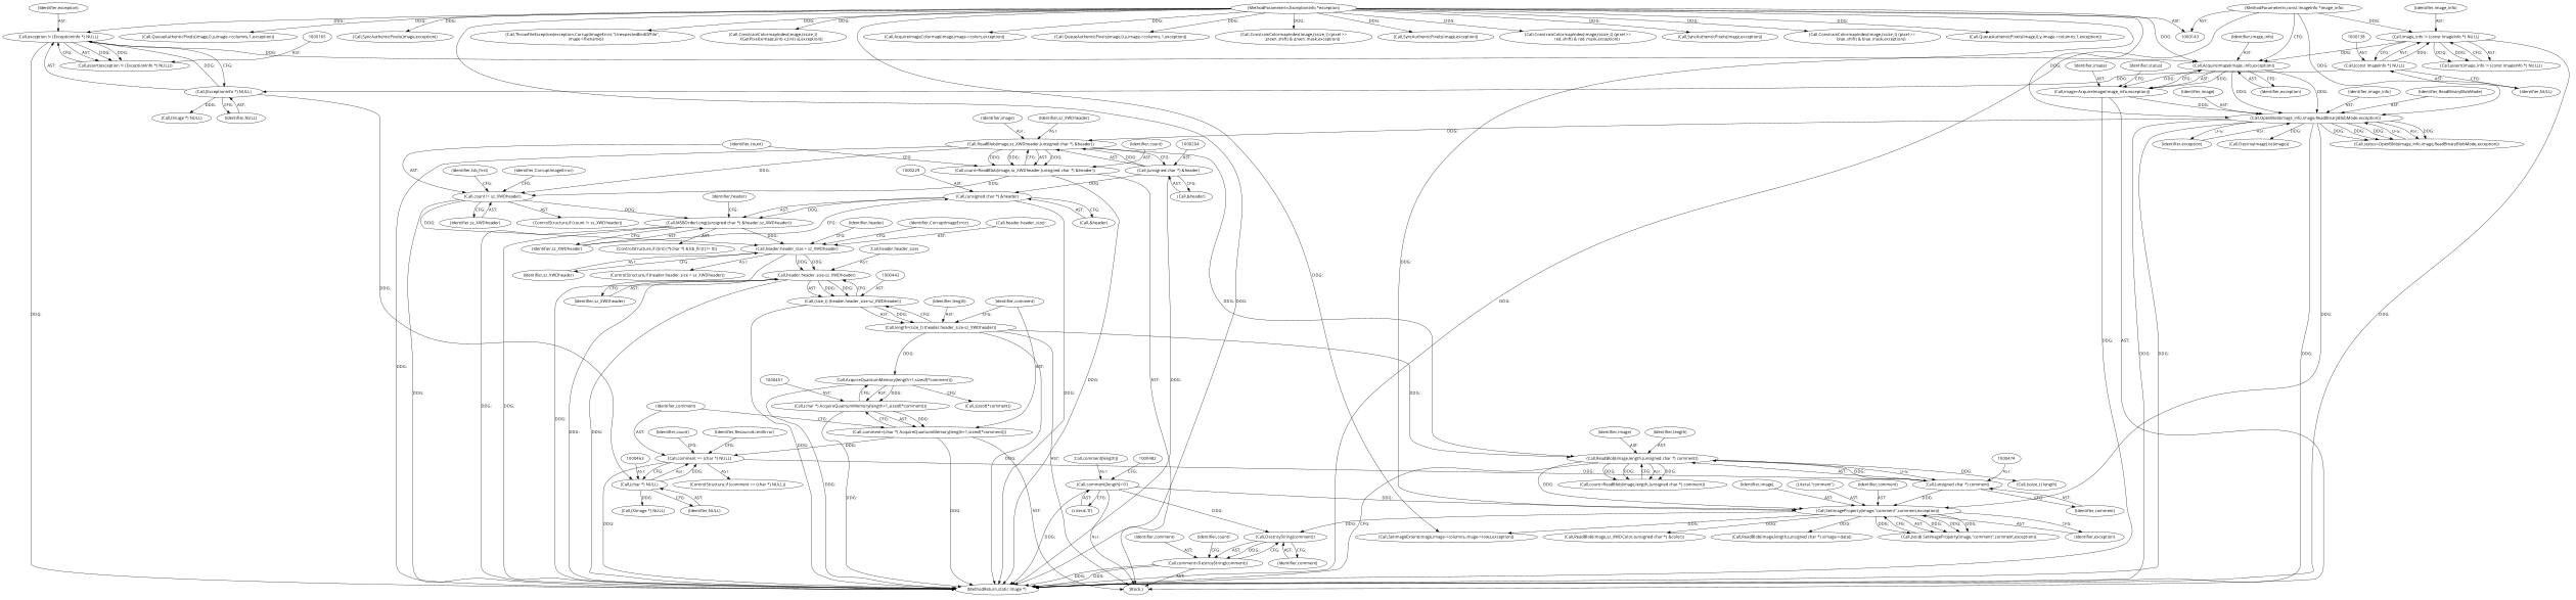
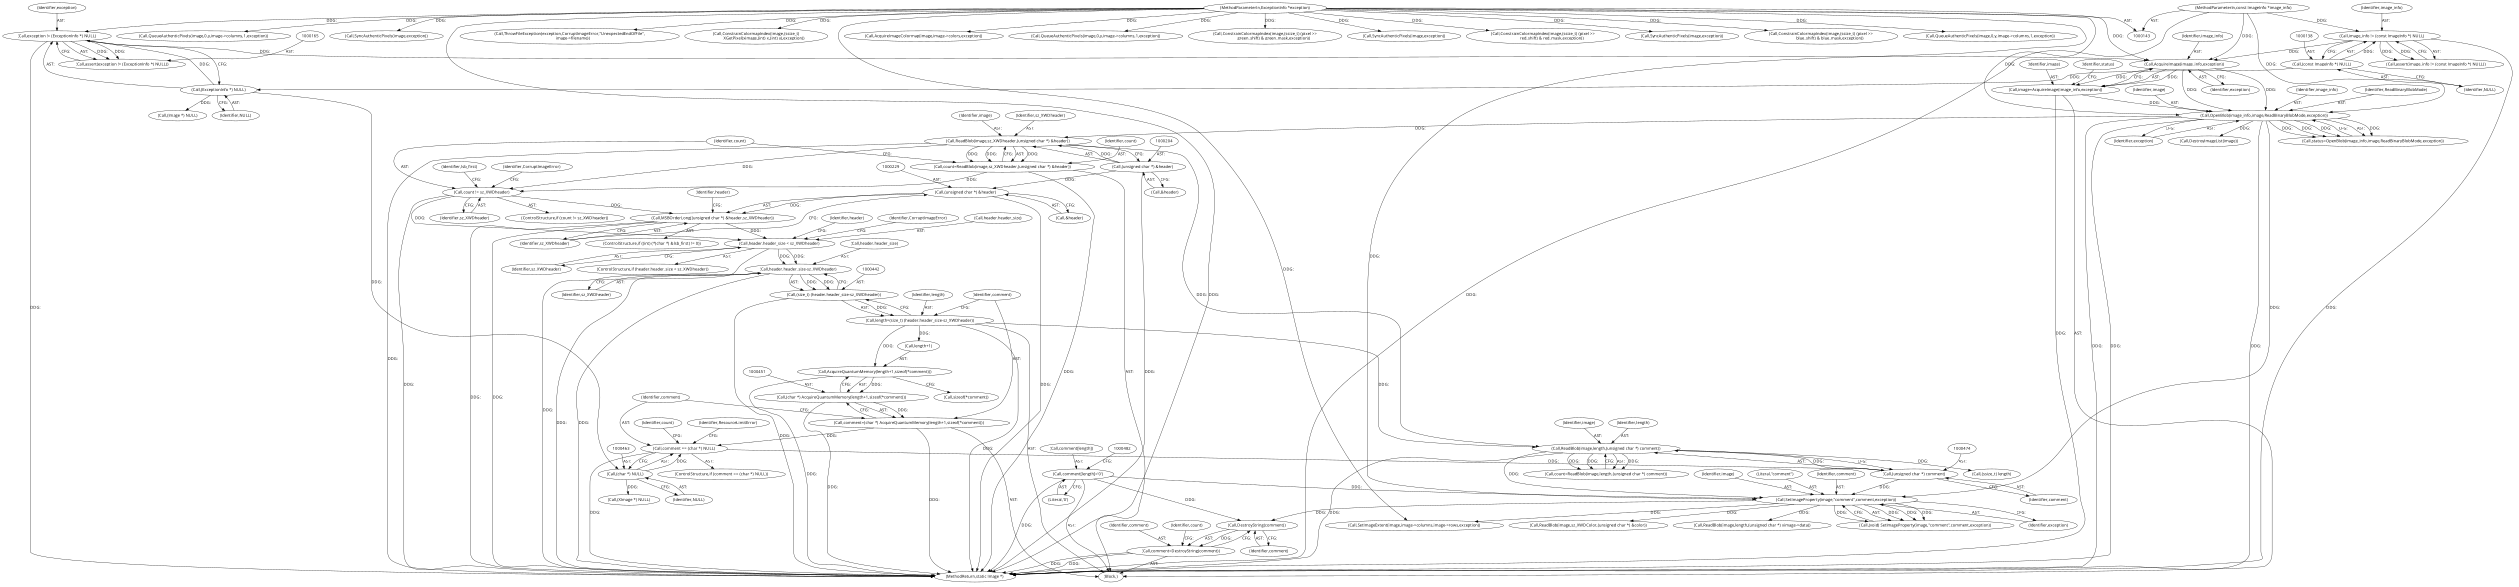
  digraph {
    fontname="Open Sans"
    node [fontname="Open Sans"]
    edge [fontname="Open Sans"]
    n1 [label="(Call,DestroyString(comment))"]
    n2 [label="(Call,comment=DestroyString(comment))"]
    n3 [label="(Identifier,comment)"]
    n4 [label="(MethodReturn,static Image *)"]
    n5 [label="(Block,)"]
    n6 [label="(Call,SetImageProperty(image,\"comment\",comment,exception))"]
    n7 [label="(Identifier,exception)"]
    n8 [label="(Call,SetImageExtent(image,image->columns,image->rows,exception))"]
    n9 [label="(Call,(void) SetImageProperty(image,\"comment\",comment,exception))"]
    n10 [label="(Call,ReadBlob(image,sz_XWDColor,(unsigned char *) &color))"]
    n11 [label="(Call,ReadBlob(image,length,(unsigned char *) ximage->data))"]
    n12 [label="(Call,ReadBlob(image,length,(unsigned char *) comment))"]
    n13 [label="(Call,(unsigned char *) comment)"]
    n14 [label="(Call,(ssize_t) length)"]
    n15 [label="(Call,count=ReadBlob(image,length,(unsigned char *) comment))"]
    n16 [label="(Identifier,comment)"]
    n17 [label="(Call,ReadBlob(image,sz_XWDheader,(unsigned char *) &header))"]
    n18 [label="(Call,(unsigned char *) &header)"]
    n19 [label="(Call,count != sz_XWDheader)"]
    n20 [label="(Call,count=ReadBlob(image,sz_XWDheader,(unsigned char *) &header))"]
    n21 [label="(Call,(unsigned char *) &header)"]
    n22 [label="(Call,&header)"]
    n23 [label="(Call,header.header_size < sz_XWDheader)"]
    n24 [label="(Call,MSBOrderLong((unsigned char *) &header,sz_XWDheader))"]
    n25 [label="(ControlStructure,if (count != sz_XWDheader))"]
    n26 [label="(Identifier,sz_XWDheader)"]
    n27 [label="(Call,OpenBlob(image_info,image,ReadBinaryBlobMode,exception))"]
    n28 [label="(Identifier,exception)"]
    n29 [label="(Call,DestroyImageList(image))"]
    n30 [label="(Call,status=OpenBlob(image_info,image,ReadBinaryBlobMode,exception))"]
    n31 [label="(Call,AcquireImage(image_info,exception))"]
    n32 [label="(Call,image=AcquireImage(image_info,exception))"]
    n33 [label="(Identifier,exception)"]
    n34 [label="(Call,image_info != (const ImageInfo *) NULL)"]
    n35 [label="(Call,(const ImageInfo *) NULL)"]
    n36 [label="(Call,assert(image_info != (const ImageInfo *) NULL))"]
    n37 [label="(Call,(ExceptionInfo *) NULL)"]
    n38 [label="(Identifier,NULL)"]
    n39 [label="(MethodParameterIn,const ImageInfo *image_info)"]
    n40 [label=1000143]
    n41 [label="(Call,exception != (ExceptionInfo *) NULL)"]
    n42 [label="(Call,(char *) NULL)"]
    n43 [label="(Call,(Image *) NULL)"]
    n44 [label="(Identifier,NULL)"]
    n45 [label="(Call,assert(exception != (ExceptionInfo *) NULL))"]
    n46 [label="(MethodParameterIn,ExceptionInfo *exception)"]
    n47 [label="(Call,SyncAuthenticPixels(image,exception))"]
    n48 [label="(Call,ConstrainColormapIndex(image,(ssize_t) (pixel >>\n                red_shift) & red_mask,exception))"]
    n49 [label="(Call,SyncAuthenticPixels(image,exception))"]
    n50 [label="(Call,ConstrainColormapIndex(image,(ssize_t) (pixel >>\n                blue_shift) & blue_mask,exception))"]
    n51 [label="(Call,QueueAuthenticPixels(image,0,y,image->columns,1,exception))"]
    n52 [label="(Call,QueueAuthenticPixels(image,0,y,image->columns,1,exception))"]
    n53 [label="(Call,SyncAuthenticPixels(image,exception))"]
    n54 [label="(Call,ThrowFileException(exception,CorruptImageError,\"UnexpectedEndOfFile\",\n      image->filename))"]
    n55 [label="(Call,ConstrainColormapIndex(image,(ssize_t)\n              XGetPixel(ximage,(int) x,(int) y),exception))"]
    n56 [label="(Call,AcquireImageColormap(image,image->colors,exception))"]
    n57 [label="(Call,QueueAuthenticPixels(image,0,y,image->columns,1,exception))"]
    n58 [label="(Call,ConstrainColormapIndex(image,(ssize_t) (pixel >>\n                green_shift) & green_mask,exception))"]
    n59 [label="(Call,comment == (char *) NULL)"]
    n60 [label="(Identifier,NULL)"]
    n61 [label="(Call,(XImage *) NULL)"]
    n62 [label="(Call,&header)"]
    n63 [label="(Call,length=(size_t) (header.header_size-sz_XWDheader))"]
    n64 [label="(Call,(size_t) (header.header_size-sz_XWDheader))"]
    n65 [label="(Call,AcquireQuantumMemory(length+1,sizeof(*comment)))"]
+   n66 [label="(Call,length+1)"]
    n67 [label="(Call,header.header_size-sz_XWDheader)"]
    n68 [label="(Call,(char *) AcquireQuantumMemory(length+1,sizeof(*comment)))"]
    n69 [label="(Call,sizeof(*comment))"]
    n70 [label="(Identifier,sz_XWDheader)"]
    n71 [label="(ControlStructure,if (header.header_size < sz_XWDheader))"]
    n72 [label="(Identifier,sz_XWDheader)"]
    n73 [label="(Identifier,sz_XWDheader)"]
    n74 [label="(ControlStructure,if ((int) (*(char *) &lsb_first) != 0))"]
    n75 [label="(ControlStructure,if (comment == (char *) NULL))"]
    n76 [label="(Call,comment=(char *) AcquireQuantumMemory(length+1,sizeof(*comment)))"]
    n77 [label="(Call,comment[length]='\0')"]
    n78 [label="(Literal,'\0')"]
    n79 [label="(Identifier,ResourceLimitError)"]
    n80 [label="(Identifier,count)"]
    n81 [label="(Identifier,sz_XWDheader)"]
    n82 [label="(Identifier,comment)"]
    n83 [label="(Identifier,image_info)"]
    n84 [label="(Identifier,count)"]
    n85 [label="(Identifier,lsb_first)"]
    n86 [label="(Identifier,header)"]
    n87 [label="(Identifier,image)"]
    n88 [label="(Literal,\"comment\")"]
    n89 [label="(Identifier,count)"]
    n90 [label="(Identifier,comment)"]
    n91 [label="(Call,comment[length])"]
    n92 [label="(Identifier,CorruptImageError)"]
    n93 [label="(Identifier,image_info)"]
    n94 [label="(Identifier,CorruptImageError)"]
    n95 [label="(Call,header.header_size)"]
    n96 [label="(Identifier,ReadBinaryBlobMode)"]
    n97 [label="(Identifier,count)"]
    n98 [label="(Identifier,length)"]
    n99 [label="(Identifier,image_info)"]
    n100 [label="(Identifier,image)"]
    n101 [label="(Identifier,status)"]
    n102 [label="(Identifier,image)"]
    n103 [label="(Identifier,exception)"]
    n104 [label="(Identifier,comment)"]
    n105 [label="(Call,header.header_size)"]
    n106 [label="(Identifier,header)"]
    n107 [label="(Identifier,image)"]
    n108 [label="(Identifier,length)"]
    n109 [label="(Identifier,comment)"]
    n110 [label="(Identifier,image)"]
    1000138
    1000165
    1000204
    1000442
    1000229
    1000474
    1000451
    1000463
    1000482
    n1 -> n2 [label="AST: "]
    n1 -> n2 [label="DDG: "]
    n1 -> n3 [label="CFG: "]
    n2 -> n1 [label="CFG: "]
    n2 -> n4 [label="DDG: "]
    n2 -> n4 [label="DDG: "]
    n2 -> n5 [label="AST: "]
    n3 -> n1 [label="AST: "]
    n6 -> n1 [label="DDG: "]
    n6 -> n7 [label="CFG: "]
    n6 -> n8 [label="DDG: "]
    n6 -> n9 [label="AST: "]
    n6 -> n9 [label="DDG: "]
    n6 -> n9 [label="DDG: "]
    n6 -> n9 [label="DDG: "]
    n6 -> n9 [label="DDG: "]
    n6 -> n10 [label="DDG: "]
    n6 -> n11 [label="DDG: "]
    n7 -> n6 [label="AST: "]
    n9 -> n6 [label="CFG: "]
-   n12 -> n4 [label="CFG: "]
+   n12 -> n4 [label="DDG: "]
    n12 -> n6 [label="DDG: "]
    n12 -> n13 [label="CFG: "]
    n12 -> n14 [label="DDG: "]
    n12 -> n15 [label="AST: "]
    n12 -> n15 [label="DDG: "]
    n12 -> n15 [label="DDG: "]
    n12 -> n15 [label="DDG: "]
    n13 -> n6 [label="DDG: "]
    n13 -> n12 [label="AST: "]
    n13 -> n12 [label="DDG: "]
    n13 -> n16 [label="CFG: "]
    n15 -> n12 [label="CFG: "]
    n16 -> n13 [label="AST: "]
    n17 -> n4 [label="DDG: "]
    n17 -> n12 [label="DDG: "]
    n17 -> n18 [label="CFG: "]
    n17 -> n19 [label="DDG: "]
    n17 -> n20 [label="AST: "]
    n17 -> n20 [label="DDG: "]
    n17 -> n20 [label="DDG: "]
    n17 -> n20 [label="DDG: "]
    n18 -> n4 [label="DDG: "]
    n18 -> n17 [label="AST: "]
    n18 -> n17 [label="DDG: "]
    n18 -> n21 [label="DDG: "]
    n18 -> n22 [label="CFG: "]
    n19 -> n4 [label="DDG: "]
    n19 -> n23 [label="DDG: "]
    n19 -> n24 [label="DDG: "]
    n19 -> n25 [label="AST: "]
    n19 -> n26 [label="CFG: "]
    n20 -> n4 [label="DDG: "]
    n20 -> n5 [label="AST: "]
    n20 -> n17 [label="CFG: "]
    n20 -> n19 [label="DDG: "]
    n21 -> n4 [label="DDG: "]
    n21 -> n24 [label="AST: "]
    n21 -> n24 [label="DDG: "]
    n21 -> n62 [label="CFG: "]
    n22 -> n18 [label="AST: "]
    n23 -> n4 [label="DDG: "]
    n23 -> n67 [label="DDG: "]
    n23 -> n67 [label="DDG: "]
    n23 -> n71 [label="AST: "]
    n23 -> n72 [label="CFG: "]
    n24 -> n4 [label="DDG: "]
    n24 -> n4 [label="DDG: "]
    n24 -> n23 [label="DDG: "]
    n24 -> n73 [label="CFG: "]
    n24 -> n74 [label="AST: "]
    n26 -> n19 [label="AST: "]
    n27 -> n4 [label="DDG: "]
    n27 -> n4 [label="DDG: "]
    n27 -> n4 [label="DDG: "]
    n27 -> n6 [label="DDG: "]
    n27 -> n17 [label="DDG: "]
    n27 -> n28 [label="CFG: "]
    n27 -> n29 [label="DDG: "]
    n27 -> n30 [label="AST: "]
    n27 -> n30 [label="DDG: "]
    n27 -> n30 [label="DDG: "]
    n27 -> n30 [label="DDG: "]
    n27 -> n30 [label="DDG: "]
    n28 -> n27 [label="AST: "]
    n30 -> n27 [label="CFG: "]
    n31 -> n27 [label="DDG: "]
    n31 -> n27 [label="DDG: "]
    n31 -> n32 [label="AST: "]
    n31 -> n32 [label="DDG: "]
    n31 -> n32 [label="DDG: "]
    n31 -> n33 [label="CFG: "]
    n32 -> n4 [label="DDG: "]
    n32 -> n5 [label="AST: "]
    n32 -> n27 [label="DDG: "]
    n32 -> n31 [label="CFG: "]
    n33 -> n31 [label="AST: "]
    n34 -> n4 [label="DDG: "]
    n34 -> n31 [label="DDG: "]
    n34 -> n35 [label="CFG: "]
    n34 -> n36 [label="AST: "]
    n34 -> n36 [label="DDG: "]
    n34 -> n36 [label="DDG: "]
    n35 -> n34 [label="AST: "]
    n35 -> n34 [label="DDG: "]
    n35 -> n37 [label="DDG: "]
    n35 -> n38 [label="CFG: "]
    n36 -> n34 [label="CFG: "]
    n37 -> n41 [label="AST: "]
    n37 -> n41 [label="DDG: "]
    n37 -> n42 [label="DDG: "]
    n37 -> n43 [label="DDG: "]
    n37 -> n44 [label="CFG: "]
    n38 -> n35 [label="AST: "]
    n39 -> n4 [label="DDG: "]
    n39 -> n27 [label="DDG: "]
-   n39 -> n31 [label="CFG: "]
+   n39 -> n31 [label="DDG: "]
    n39 -> n34 [label="DDG: "]
    n39 -> n40 [label="AST: "]
    n41 -> n4 [label="DDG: "]
    n41 -> n31 [label="DDG: "]
    n41 -> n37 [label="CFG: "]
    n41 -> n45 [label="AST: "]
    n41 -> n45 [label="DDG: "]
    n41 -> n45 [label="DDG: "]
    n42 -> n59 [label="AST: "]
    n42 -> n59 [label="DDG: "]
    n42 -> n60 [label="CFG: "]
    n42 -> n61 [label="DDG: "]
    n44 -> n37 [label="AST: "]
    n45 -> n41 [label="CFG: "]
    n46 -> n4 [label="DDG: "]
    n46 -> n6 [label="DDG: "]
    n46 -> n8 [label="DDG: "]
    n46 -> n27 [label="DDG: "]
    n46 -> n31 [label="DDG: "]
    n46 -> n40 [label="AST: "]
    n46 -> n41 [label="DDG: "]
    n46 -> n47 [label="DDG: "]
    n46 -> n48 [label="DDG: "]
    n46 -> n49 [label="DDG: "]
    n46 -> n50 [label="DDG: "]
    n46 -> n51 [label="DDG: "]
    n46 -> n52 [label="DDG: "]
    n46 -> n53 [label="DDG: "]
    n46 -> n54 [label="DDG: "]
    n46 -> n55 [label="DDG: "]
    n46 -> n56 [label="DDG: "]
    n46 -> n57 [label="DDG: "]
    n46 -> n58 [label="DDG: "]
    n59 -> n4 [label="DDG: "]
    n59 -> n13 [label="DDG: "]
    n59 -> n42 [label="CFG: "]
    n59 -> n75 [label="AST: "]
    n60 -> n42 [label="AST: "]
    n62 -> n21 [label="AST: "]
    n63 -> n4 [label="DDG: "]
    n63 -> n5 [label="AST: "]
    n63 -> n12 [label="DDG: "]
    n63 -> n64 [label="CFG: "]
    n63 -> n65 [label="DDG: "]
+   n63 -> n66 [label="DDG: "]
    n64 -> n4 [label="DDG: "]
    n64 -> n63 [label="AST: "]
    n64 -> n63 [label="DDG: "]
    n64 -> n67 [label="CFG: "]
    n65 -> n4 [label="DDG: "]
    n65 -> n68 [label="AST: "]
    n65 -> n68 [label="DDG: "]
    n65 -> n69 [label="CFG: "]
+   n66 -> n65 [label="AST: "]
    n67 -> n4 [label="DDG: "]
    n67 -> n4 [label="DDG: "]
    n67 -> n64 [label="AST: "]
    n67 -> n64 [label="DDG: "]
    n67 -> n64 [label="DDG: "]
    n67 -> n70 [label="CFG: "]
    n68 -> n4 [label="DDG: "]
    n68 -> n65 [label="CFG: "]
    n68 -> n76 [label="AST: "]
    n68 -> n76 [label="DDG: "]
    n70 -> n67 [label="AST: "]
    n72 -> n23 [label="AST: "]
    n73 -> n21 [label="CFG: "]
    n73 -> n24 [label="AST: "]
    n76 -> n4 [label="DDG: "]
    n76 -> n5 [label="AST: "]
    n76 -> n59 [label="DDG: "]
    n76 -> n68 [label="CFG: "]
    n77 -> n1 [label="DDG: "]
    n77 -> n4 [label="DDG: "]
    n77 -> n5 [label="AST: "]
    n77 -> n6 [label="DDG: "]
    n77 -> n78 [label="CFG: "]
    n78 -> n77 [label="AST: "]
    n79 -> n59 [label="CFG: "]
    n80 -> n20 [label="AST: "]
    n81 -> n17 [label="AST: "]
    n82 -> n6 [label="AST: "]
    n83 -> n31 [label="AST: "]
    n84 -> n19 [label="AST: "]
    n84 -> n20 [label="CFG: "]
    n85 -> n19 [label="CFG: "]
    n86 -> n24 [label="CFG: "]
    n87 -> n6 [label="AST: "]
    n88 -> n6 [label="AST: "]
    n89 -> n59 [label="CFG: "]
    n90 -> n2 [label="AST: "]
    n91 -> n77 [label="AST: "]
    n92 -> n19 [label="CFG: "]
    n93 -> n27 [label="AST: "]
    n94 -> n23 [label="CFG: "]
    n95 -> n23 [label="AST: "]
    n96 -> n27 [label="AST: "]
    n97 -> n2 [label="CFG: "]
    n98 -> n12 [label="AST: "]
    n99 -> n34 [label="AST: "]
    n100 -> n17 [label="AST: "]
    n101 -> n32 [label="CFG: "]
    n102 -> n12 [label="AST: "]
    n103 -> n41 [label="AST: "]
    n104 -> n59 [label="AST: "]
    n104 -> n76 [label="CFG: "]
    n105 -> n67 [label="AST: "]
    n106 -> n23 [label="CFG: "]
    n107 -> n32 [label="AST: "]
    n108 -> n63 [label="AST: "]
    n109 -> n63 [label="CFG: "]
    n109 -> n76 [label="AST: "]
    n110 -> n27 [label="AST: "]
    1000138 -> n35 [label="AST: "]
    1000165 -> n45 [label="AST: "]
    1000204 -> n18 [label="AST: "]
    1000442 -> n64 [label="AST: "]
    1000229 -> n21 [label="AST: "]
    1000474 -> n13 [label="AST: "]
    1000451 -> n68 [label="AST: "]
    1000463 -> n42 [label="AST: "]
    1000482 -> n77 [label="CFG: "]
  }
